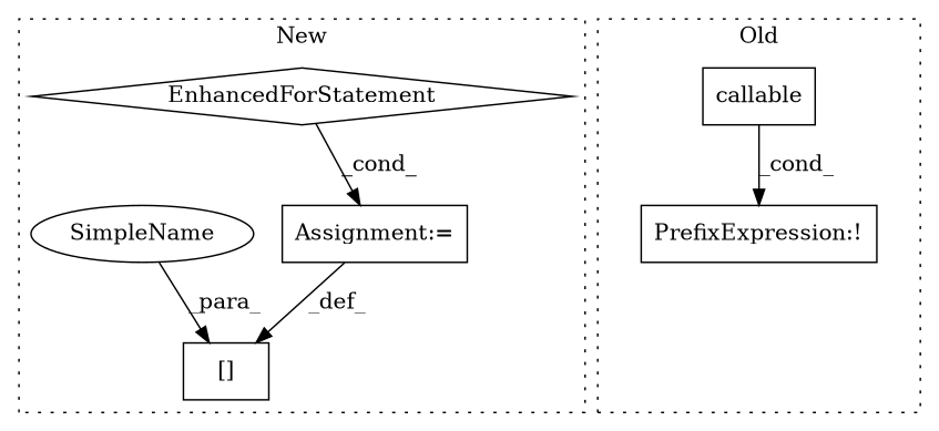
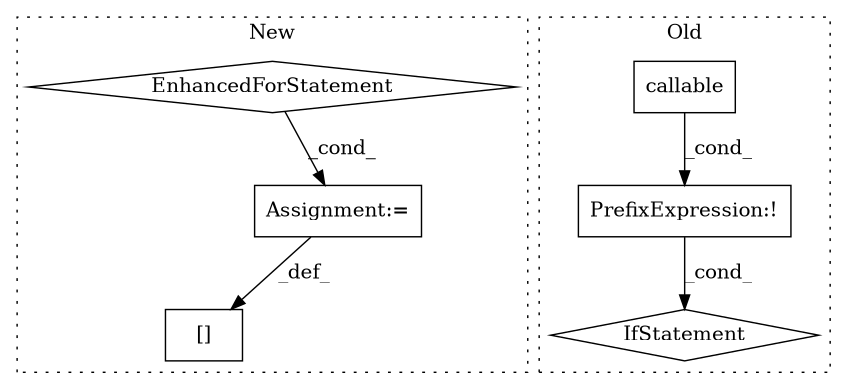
  digraph {
    node [l="9,1" shape=box]
    n1 [a=2 label="[]" s="12869,12881"]
    n2 [a=7 l=1 label="Assignment:=" s=12882]
    n3 [a=70 l="53,2" label=EnhancedForStatement s="12788,12859" shape=diamond]
-   n4 [a=42 l=3 label=SimpleName s=12878 shape=ellipse]
    n5 [a=32 label=callable s="12712,12723"]
+   n6 [a=25 l="4,2" label=IfStatement s="12707,12724" shape=diamond]
    n7 [a=38 l=1 label="PrefixExpression:!" s=12711]
    subgraph cluster_1 {
      label=New
      style=dotted
      n1
      n2
      n3
-     n4
    }
    subgraph cluster_2 {
      label=Old
      style=dotted
      n5
+     n6
      n7
    }
    n2 -> n1 [label=_def_]
    n3 -> n2 [label=_cond_]
-   n4 -> n1 [label=_para_]
    n5 -> n7 [label=_cond_]
+   n7 -> n6 [label=_cond_]
  }
